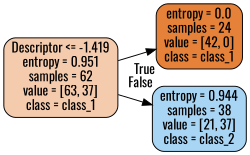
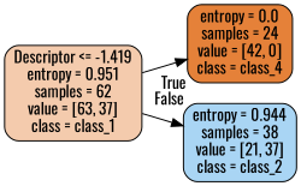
  digraph {
    rankdir=LR
    fontname=Oswald
    node [color=black fontname=Oswald shape=box style="filled, rounded"]
    edge [fontname=Oswald labeldistance=2.5]
    n1 [fillcolor="#f4cbad" label="Descriptor <= -1.419\nentropy = 0.951\nsamples = 62\nvalue = [63, 37]\nclass = class_1"]
-   n2 [fillcolor="#e58139" label="entropy = 0.0\nsamples = 24\nvalue = [42, 0]\nclass = class_1"]
+   n2 [fillcolor="#e58139" label="entropy = 0.0\nsamples = 24\nvalue = [42, 0]\nclass = class_4"]
    n3 [fillcolor="#a9d5f4" label="entropy = 0.944\nsamples = 38\nvalue = [21, 37]\nclass = class_2"]
    n1 -> n2 [headlabel=True labelangle=45]
    n1 -> n3 [headlabel=False labelangle=-45]
  }
